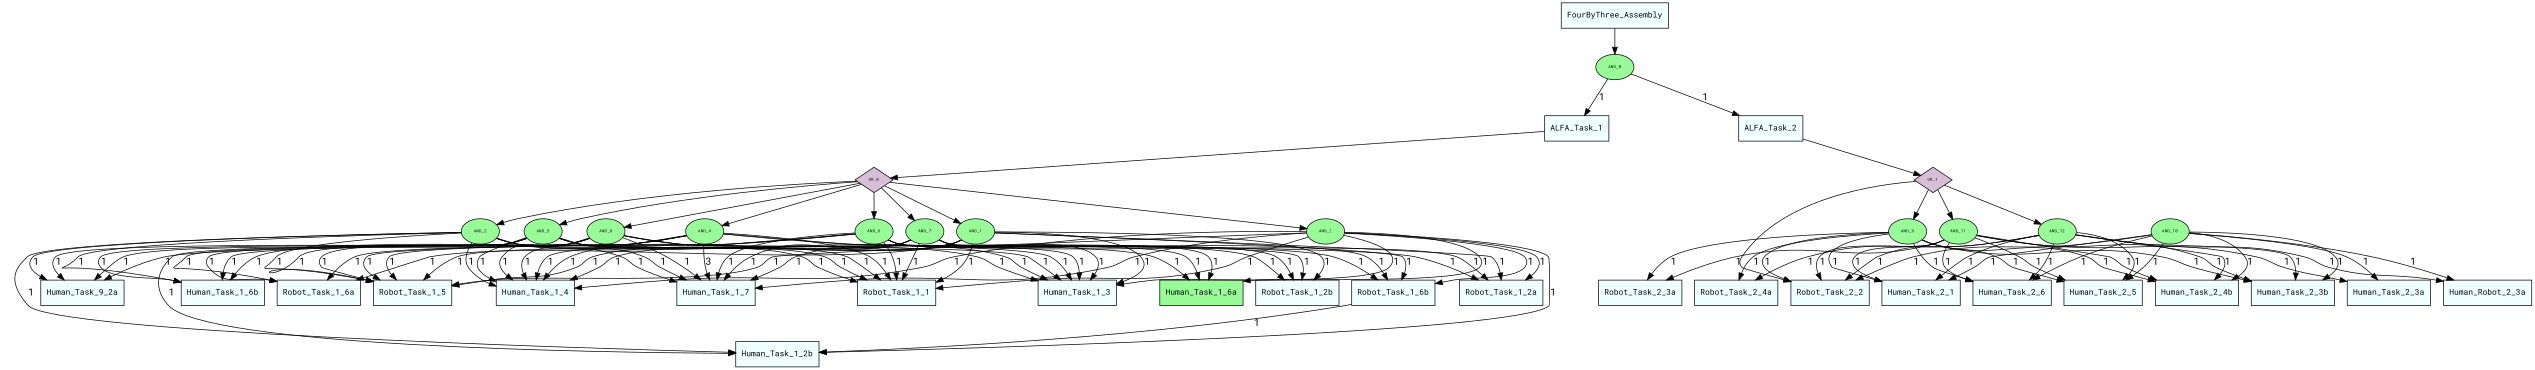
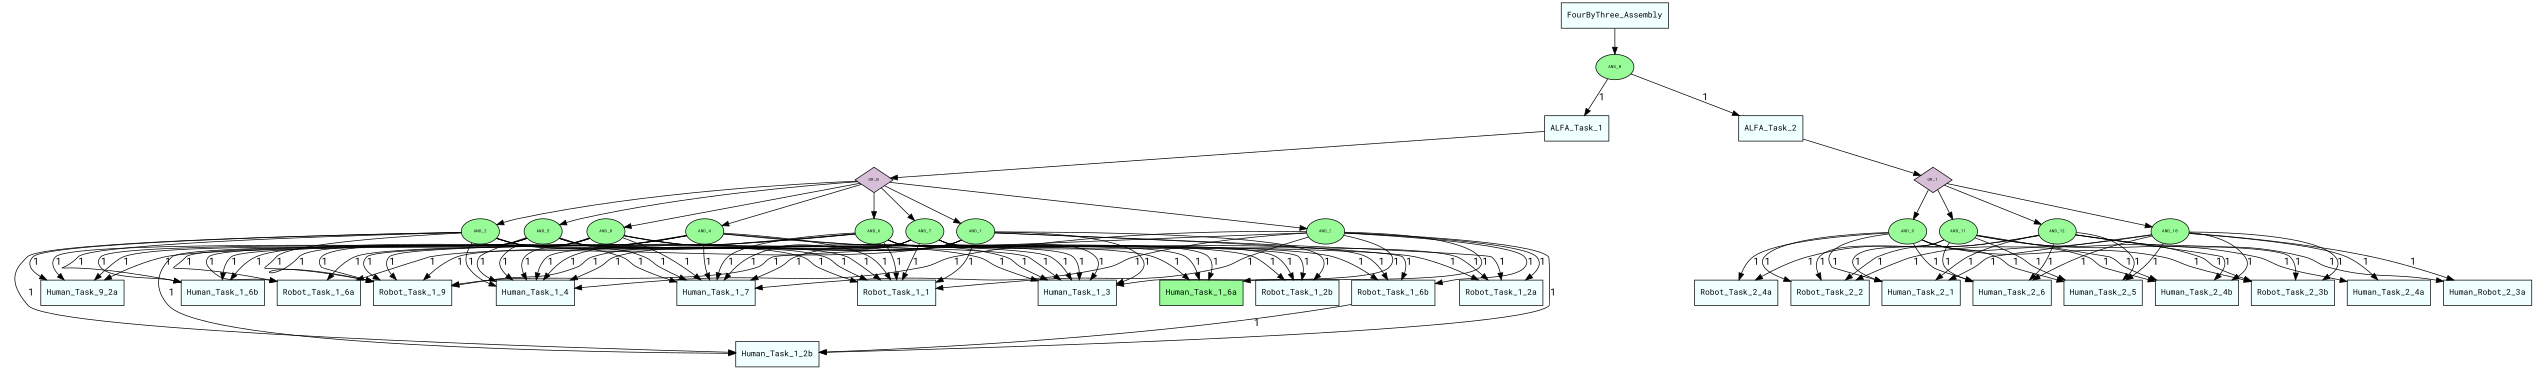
  digraph {
    fontname="Roboto Mono"
    rankdir=TB
    node [fillcolor=azure fontname="Roboto Mono" fontsize=11 shape=box style=filled]
    edge [fontname="Roboto Mono"]
    AND_0 [fillcolor=palegreen fontsize=6 shape=oval]
    ALFA_Task_1
    ALFA_Task_2
    OR_0 [fillcolor=thistle fontsize=6 shape=diamond]
    OR_1 [fillcolor=thistle fontsize=6 shape=diamond]
    FourByThree_Assembly
    AND_1 [fillcolor=palegreen fontsize=6 shape=oval]
    AND_2 [fillcolor=palegreen fontsize=6 shape=oval]
    AND_3 [fillcolor=palegreen fontsize=6 shape=oval]
    AND_4 [fillcolor=palegreen fontsize=6 shape=oval]
    AND_5 [fillcolor=palegreen fontsize=6 shape=oval]
    AND_6 [fillcolor=palegreen fontsize=6 shape=oval]
    AND_7 [fillcolor=palegreen fontsize=6 shape=oval]
    AND_8 [fillcolor=palegreen fontsize=6 shape=oval]
    AND_9 [fillcolor=palegreen fontsize=6 shape=oval]
    AND_10 [fillcolor=palegreen fontsize=6 shape=oval]
    AND_11 [fillcolor=palegreen fontsize=6 shape=oval]
    AND_12 [fillcolor=palegreen fontsize=6 shape=oval]
-   Robot_Task_1_5
+   Robot_Task_1_5 [label=Robot_Task_1_9]
    Human_Task_1_4
    Robot_Task_1_2b
    Robot_Task_1_1
    Human_Task_1_7
    Robot_Task_1_6b
    Human_Task_1_3
    Robot_Task_1_2a
    Robot_Task_1_6a
    n28 [label=Human_Task_9_2a]
    Human_Task_1_6a [fillcolor=palegreen]
    Human_Task_1_2b
    Human_Task_1_6b
    Human_Task_2_5
    Robot_Task_2_2
    Human_Task_2_6
    Human_Task_2_1
    Robot_Task_2_4a
-   Robot_Task_2_3a
    Human_Task_2_4b
-   Human_Task_2_3b
-   Human_Task_2_4a [label=Human_Task_2_3a]
+   Human_Task_2_3b [label=Robot_Task_2_3b]
+   Human_Task_2_4a
    n41 [label=Human_Robot_2_3a]
    AND_0 -> ALFA_Task_1 [label=1]
    AND_0 -> ALFA_Task_2 [label=1]
    ALFA_Task_1 -> OR_0
    ALFA_Task_2 -> OR_1
    OR_0 -> AND_1
    OR_0 -> AND_2
    OR_0 -> AND_3
    OR_0 -> AND_4
    OR_0 -> AND_5
    OR_0 -> AND_6
    OR_0 -> AND_7
    OR_0 -> AND_8
    OR_1 -> AND_9
-   OR_1 -> Robot_Task_2_2
+   OR_1 -> AND_10
    OR_1 -> AND_11
    OR_1 -> AND_12
    FourByThree_Assembly -> AND_0
    AND_1 -> Robot_Task_1_5 [label=1]
    AND_1 -> Human_Task_1_4 [label=1]
    AND_1 -> Robot_Task_1_2b [label=1]
    AND_1 -> Robot_Task_1_1 [label=1]
    AND_1 -> Human_Task_1_7 [label=1]
    AND_1 -> Robot_Task_1_6b [label=1]
    AND_1 -> Human_Task_1_3 [label=1]
    AND_1 -> Robot_Task_1_2a [label=1]
    AND_1 -> Robot_Task_1_6a [label=1]
    AND_2 -> Robot_Task_1_5 [label=1]
    AND_2 -> Human_Task_1_4 [label=1]
    AND_2 -> Robot_Task_1_1 [label=1]
    AND_2 -> Human_Task_1_7 [label=1]
    AND_2 -> Human_Task_1_3 [label=1]
    AND_2 -> n28 [label=1]
    AND_2 -> Human_Task_1_6a [label=1]
    AND_2 -> Human_Task_1_2b [label=1]
    AND_2 -> Human_Task_1_6b [label=1]
    AND_3 -> Robot_Task_1_5 [label=1]
    AND_3 -> Human_Task_1_4 [label=1]
    AND_3 -> Robot_Task_1_1 [label=1]
    AND_3 -> Human_Task_1_7 [label=1]
    AND_3 -> Robot_Task_1_6b [label=1]
    AND_3 -> Human_Task_1_3 [label=1]
    AND_3 -> Robot_Task_1_2a [label=1]
    AND_3 -> Human_Task_1_6a [label=1]
    AND_3 -> Human_Task_1_2b [label=1]
    AND_4 -> Robot_Task_1_5 [label=1]
    AND_4 -> Human_Task_1_4 [label=1]
    AND_4 -> Robot_Task_1_1 [label=1]
-   AND_4 -> Human_Task_1_7 [label=3]
+   AND_4 -> Human_Task_1_7 [label=1]
    AND_4 -> Human_Task_1_3 [label=1]
    AND_4 -> Robot_Task_1_2a [label=1]
    AND_4 -> Robot_Task_1_6a [label=1]
    AND_4 -> Human_Task_1_6b [label=1]
    AND_5 -> Robot_Task_1_5 [label=1]
    AND_5 -> Human_Task_1_4 [label=1]
    AND_5 -> Robot_Task_1_2b [label=1]
    AND_5 -> Robot_Task_1_1 [label=1]
    AND_5 -> Human_Task_1_7 [label=1]
    AND_5 -> Human_Task_1_3 [label=1]
    AND_5 -> Robot_Task_1_6a [label=1]
    AND_5 -> n28 [label=1]
    AND_5 -> Human_Task_1_6b [label=1]
    AND_6 -> Robot_Task_1_5 [label=1]
    AND_6 -> Human_Task_1_4 [label=1]
    AND_6 -> Robot_Task_1_2b [label=1]
    AND_6 -> Robot_Task_1_1 [label=1]
    AND_6 -> Human_Task_1_7 [label=1]
    AND_6 -> Robot_Task_1_6b [label=1]
    AND_6 -> Human_Task_1_3 [label=1]
    AND_6 -> n28 [label=1]
    AND_6 -> Human_Task_1_6a [label=1]
    AND_7 -> Robot_Task_1_5 [label=1]
    AND_7 -> Human_Task_1_4 [label=1]
    AND_7 -> Robot_Task_1_2b [label=1]
    AND_7 -> Robot_Task_1_1 [label=1]
    AND_7 -> Human_Task_1_7 [label=1]
    AND_7 -> Human_Task_1_3 [label=1]
    AND_7 -> Robot_Task_1_2a [label=1]
    AND_7 -> Human_Task_1_6a [label=1]
    AND_7 -> Human_Task_1_6b [label=1]
    AND_8 -> Robot_Task_1_5 [label=1]
    AND_8 -> Human_Task_1_4 [label=1]
    AND_8 -> Robot_Task_1_1 [label=1]
    AND_8 -> Human_Task_1_7 [label=1]
    AND_8 -> Robot_Task_1_6b [label=1]
    AND_8 -> Human_Task_1_3 [label=1]
    AND_8 -> Robot_Task_1_6a [label=1]
    AND_8 -> n28 [label=1]
    AND_8 -> Human_Task_1_2b [label=1]
    AND_9 -> Human_Task_2_5 [label=1]
    AND_9 -> Robot_Task_2_2 [label=1]
    AND_9 -> Human_Task_2_6 [label=1]
    AND_9 -> Human_Task_2_1 [label=1]
    AND_9 -> Robot_Task_2_4a [label=1]
-   AND_9 -> Robot_Task_2_3a [label=1]
    AND_9 -> Human_Task_2_4b [label=1]
    AND_9 -> Human_Task_2_3b [label=1]
    AND_10 -> Human_Task_2_5 [label=1]
    AND_10 -> Robot_Task_2_2 [label=1]
    AND_10 -> Human_Task_2_6 [label=1]
    AND_10 -> Human_Task_2_1 [label=1]
    AND_10 -> Human_Task_2_4b [label=1]
    AND_10 -> Human_Task_2_3b [label=1]
    AND_10 -> Human_Task_2_4a [label=1]
    AND_10 -> n41 [label=1]
    AND_11 -> Human_Task_2_5 [label=1]
    AND_11 -> Robot_Task_2_2 [label=1]
    AND_11 -> Human_Task_2_6 [label=1]
    AND_11 -> Human_Task_2_1 [label=1]
-   AND_11 -> Robot_Task_2_3a [label=1]
    AND_11 -> Human_Task_2_4b [label=1]
    AND_11 -> Human_Task_2_3b [label=1]
    AND_11 -> Human_Task_2_4a [label=1]
    AND_12 -> Human_Task_2_5 [label=1]
    AND_12 -> Robot_Task_2_2 [label=1]
    AND_12 -> Human_Task_2_6 [label=1]
    AND_12 -> Human_Task_2_1 [label=1]
    AND_12 -> Robot_Task_2_4a [label=1]
    AND_12 -> Human_Task_2_4b [label=1]
    AND_12 -> Human_Task_2_3b [label=1]
    AND_12 -> n41 [label=1]
    Robot_Task_1_6b -> Human_Task_1_2b [label=1]
  }
